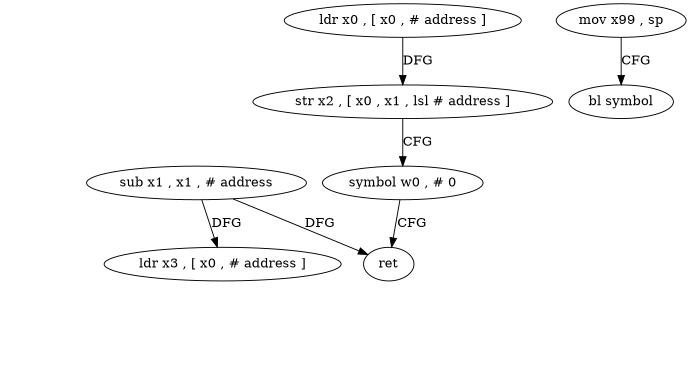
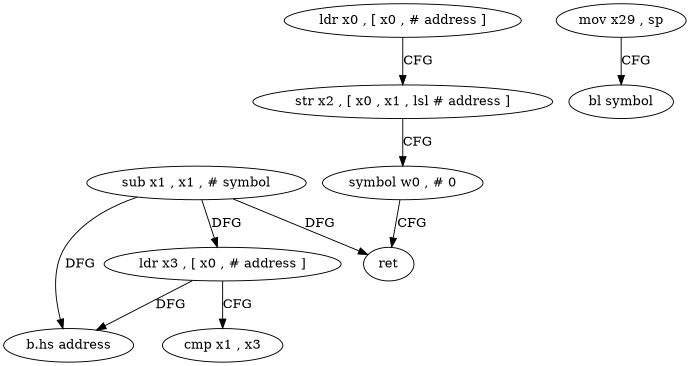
  digraph {
-   n1 [label="sub x1 , x1 , # address"]
+   n1 [label="sub x1 , x1 , # symbol"]
    n2 [label="ldr x3 , [ x0 , # address ]"]
+   n3 [label="b.hs address"]
    n4 [label=ret]
+   n5 [label="cmp x1 , x3"]
    n6 [label="str x2 , [ x0 , x1 , lsl # address ]"]
    n7 [label="symbol w0 , # 0"]
    n8 [label="ldr x0 , [ x0 , # address ]"]
-   n9 [label="mov x99 , sp"]
+   n9 [label="mov x29 , sp"]
    n10 [label="bl symbol"]
    n1 -> n2 [label=DFG]
+   n1 -> n3 [label=DFG]
    n1 -> n4 [label=DFG]
+   n2 -> n3 [label=DFG]
+   n2 -> n5 [label=CFG]
    n6 -> n7 [label=CFG]
    n7 -> n4 [label=CFG]
-   n8 -> n6 [label=DFG]
+   n8 -> n6 [label=CFG]
    n9 -> n10 [label=CFG]
  }
